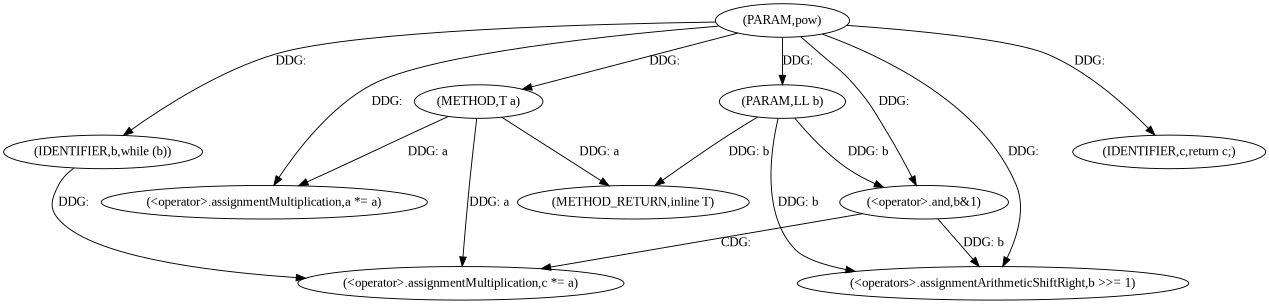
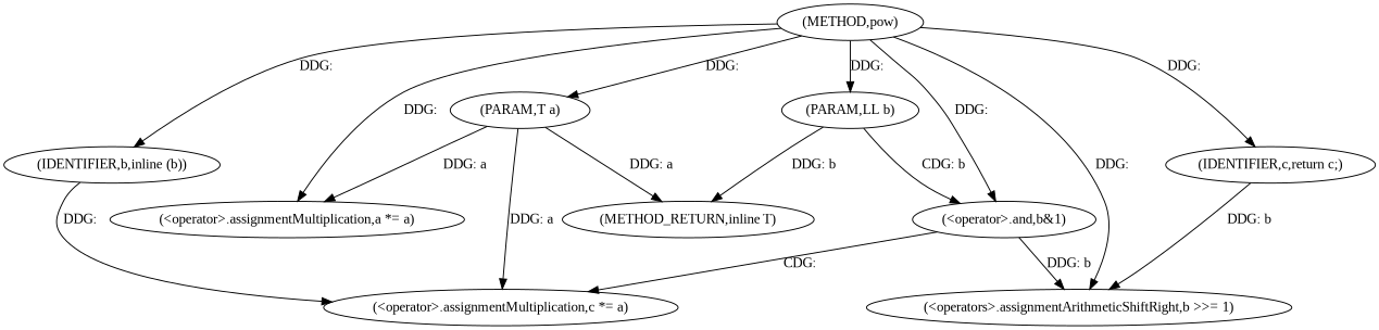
  digraph {
    fontname="Liberation Serif"
    node [fontname="Liberation Serif"]
    edge [fontname="Liberation Serif"]
-   n1 [label="(PARAM,pow)"]
-   n2 [label="(METHOD,T a)"]
+   n1 [label="(METHOD,pow)"]
+   n2 [label="(PARAM,T a)"]
    n3 [label="(PARAM,LL b)"]
-   n4 [label="(IDENTIFIER,b,while (b))"]
+   n4 [label="(IDENTIFIER,b,inline (b))"]
    n5 [label="(IDENTIFIER,c,return c;)"]
    n6 [label="(<operator>.and,b&1)"]
    n7 [label="(<operator>.assignmentMultiplication,a *= a)"]
    n8 [label="(<operators>.assignmentArithmeticShiftRight,b >>= 1)"]
    n9 [label="(<operator>.assignmentMultiplication,c *= a)"]
    n10 [label="(METHOD_RETURN,inline T)"]
    n1 -> n2 [label="DDG: "]
    n1 -> n3 [label="DDG: "]
    n1 -> n4 [label="DDG: "]
    n1 -> n5 [label="DDG: "]
    n1 -> n6 [label="DDG: "]
    n1 -> n7 [label="DDG: "]
    n1 -> n8 [label="DDG: "]
    n2 -> n7 [label="DDG: a"]
    n2 -> n9 [label="DDG: a"]
    n2 -> n10 [label="DDG: a"]
-   n3 -> n6 [label="DDG: b"]
-   n3 -> n8 [label="DDG: b"]
+   n3 -> n6 [label="CDG: b"]
+   n5 -> n8 [label="DDG: b"]
    n3 -> n10 [label="DDG: b"]
    n4 -> n9 [label="DDG: "]
    n6 -> n8 [label="DDG: b"]
    n6 -> n9 [label="CDG: "]
  }
